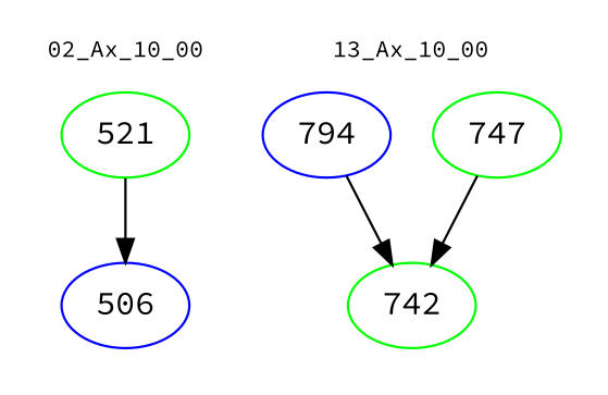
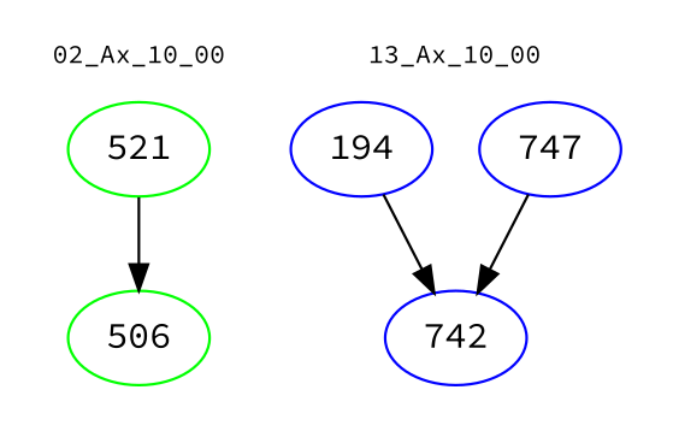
  digraph {
    fontname="Source Code Pro"
    node [color=blue fontname="Source Code Pro"]
    edge [color=black fontname="Source Code Pro"]
    n1 [color=green label=521]
-   n2 [label=506]
-   n3 [color=green label=747]
-   n4 [color=green label=742]
-   n5 [label=794]
+   n2 [color=green label=506]
+   n3 [label=747]
+   n4 [label=742]
+   n5 [label=194]
    subgraph cluster_1 {
      color=white
      fontsize=10
      label="02_Ax_10_00"
      n1
      n2
    }
    subgraph cluster_2 {
      color=white
      fontsize=10
      label="13_Ax_10_00"
      n3
      n4
      n5
    }
    n1 -> n2
    n3 -> n4
    n5 -> n4
  }
